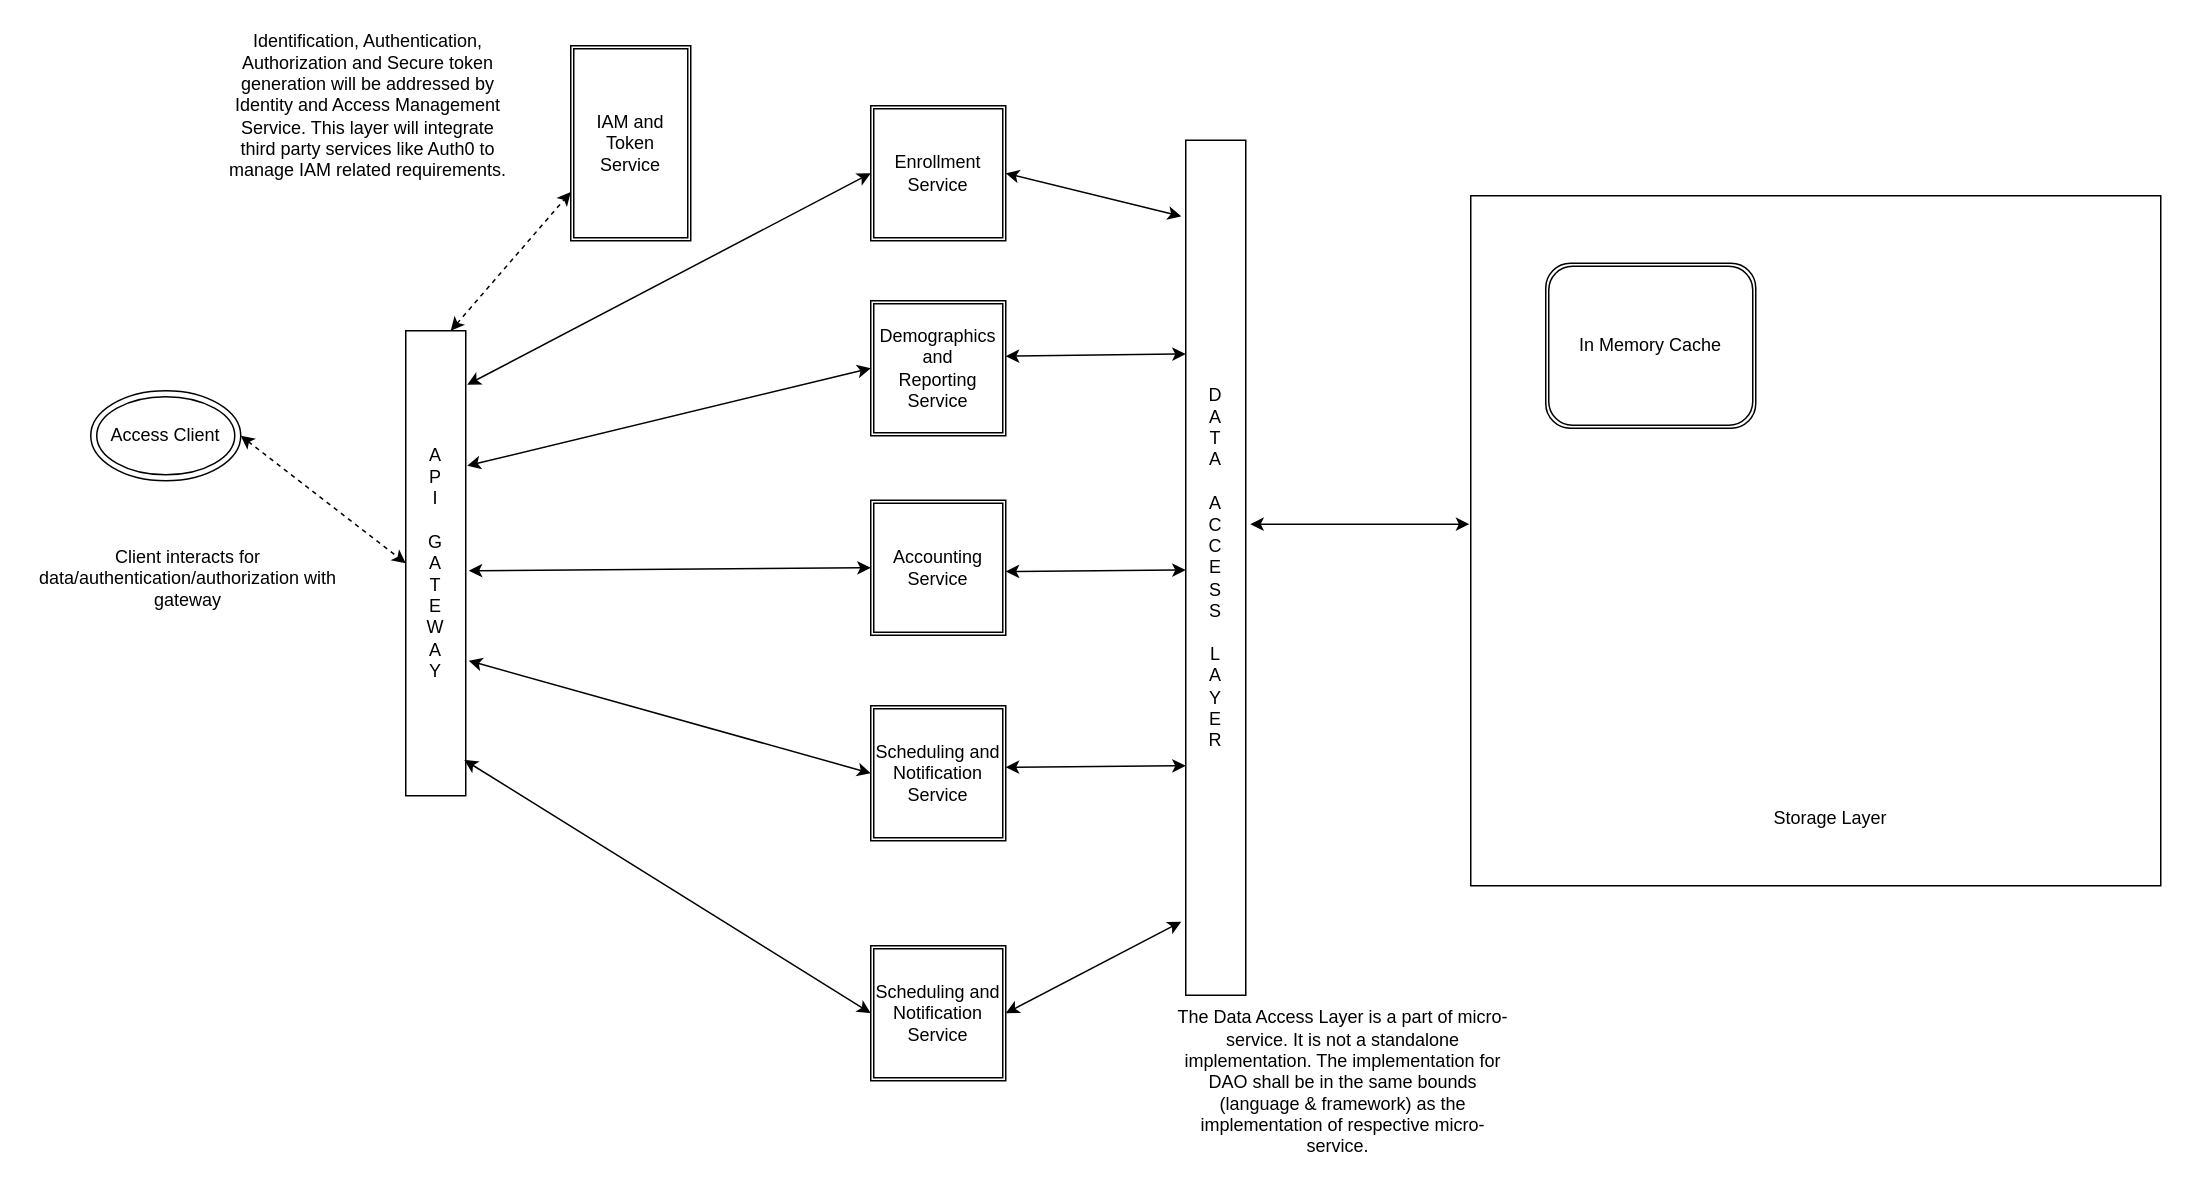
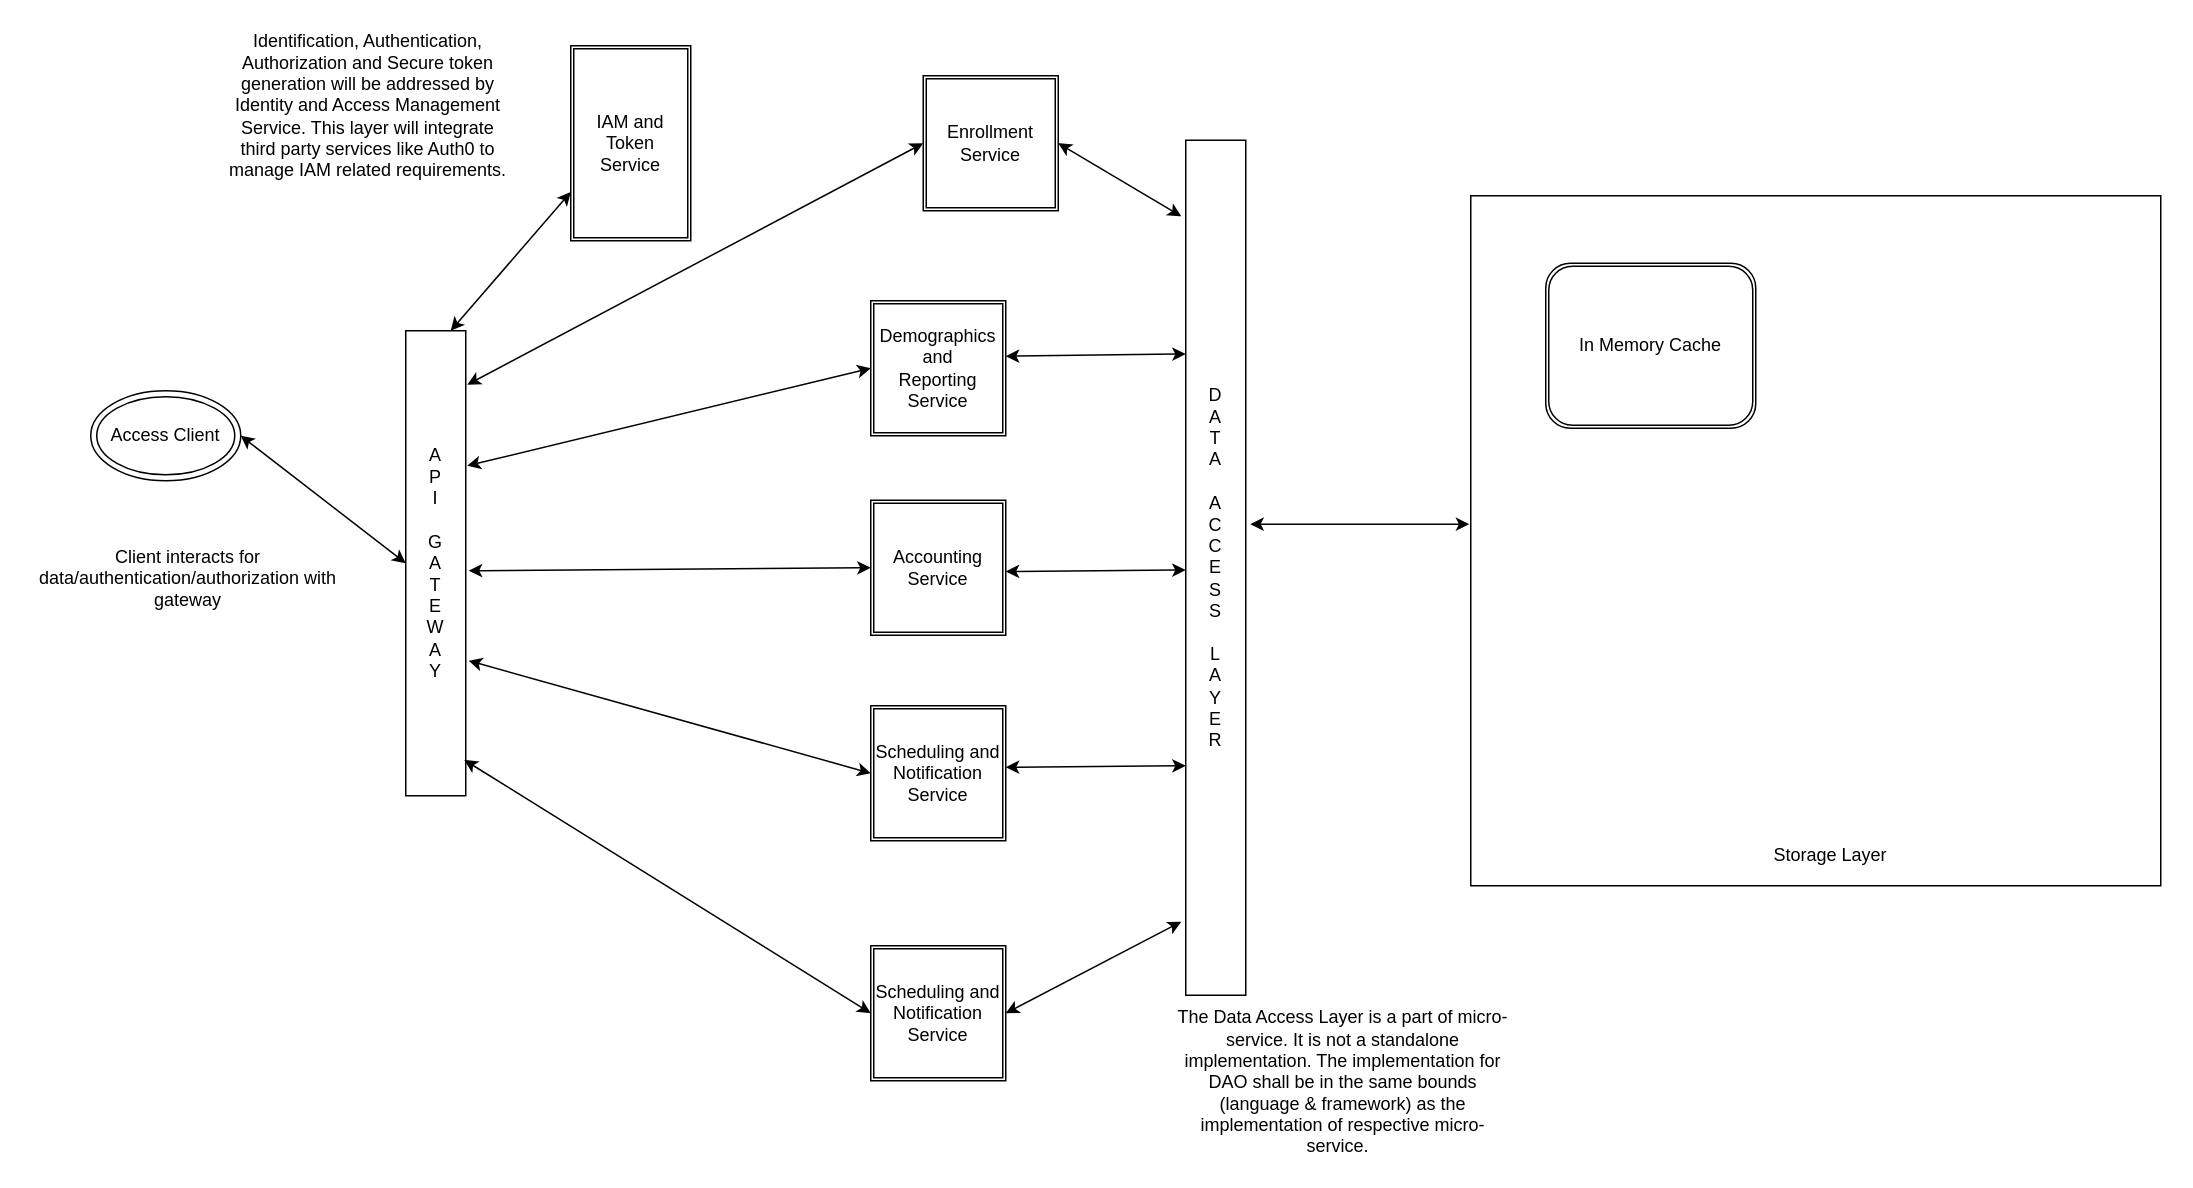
  <mxCell id="0" />
  <mxCell id="1" parent="0" />
  <mxCell id="2" value="A&lt;br&gt;P&lt;br&gt;I&lt;br&gt;&lt;br&gt;G&lt;br&gt;A&lt;br&gt;T&lt;br&gt;E&lt;br&gt;W&lt;br&gt;A&lt;br&gt;Y" style="rounded=0;whiteSpace=wrap;html=1;" vertex="1" parent="1"><mxGeometry x="270" y="220" width="40" height="310" as="geometry" /></mxCell>
  <mxCell id="3" value="IAM and Token Service" style="shape=ext;double=1;whiteSpace=wrap;html=1;aspect=fixed;" vertex="1" parent="1"><mxGeometry x="380" y="30" width="80" height="130" as="geometry" /></mxCell>
  <mxCell id="4" value="Access Client&lt;br&gt;" style="ellipse;shape=doubleEllipse;whiteSpace=wrap;html=1;" vertex="1" parent="1"><mxGeometry x="60" y="260" width="100" height="60" as="geometry" /></mxCell>
- <mxCell id="5" value="" style="endArrow=classic;startArrow=classic;html=1;exitX=1;exitY=0.5;exitDx=0;exitDy=0;entryX=0;entryY=0.5;entryDx=0;entryDy=0;dashed=1;" edge="1" parent="1" source="4" target="2"><mxGeometry width="50" height="50" relative="1" as="geometry"><mxPoint x="170" y="390" as="sourcePoint" /><mxPoint x="220" y="340" as="targetPoint" /></mxGeometry></mxCell>
+ <mxCell id="5" value="" style="endArrow=classic;startArrow=classic;html=1;exitX=1;exitY=0.5;exitDx=0;exitDy=0;entryX=0;entryY=0.5;entryDx=0;entryDy=0;" edge="1" parent="1" source="4" target="2"><mxGeometry width="50" height="50" relative="1" as="geometry"><mxPoint x="170" y="390" as="sourcePoint" /><mxPoint x="220" y="340" as="targetPoint" /></mxGeometry></mxCell>
  <mxCell id="6" value="Client interacts for data/authentication/authorization with gateway" style="text;html=1;strokeColor=none;fillColor=none;align=center;verticalAlign=middle;whiteSpace=wrap;overflow=hidden;" vertex="1" parent="1"><mxGeometry y="345" width="210" height="80" as="geometry" x="20" /></mxCell>
- <mxCell id="7" value="Enrollment Service" style="shape=ext;double=1;whiteSpace=wrap;html=1;aspect=fixed;" vertex="1" parent="1"><mxGeometry x="580" y="70" width="90" height="90" as="geometry" /></mxCell>
+ <mxCell id="7" value="Enrollment Service" style="shape=ext;double=1;whiteSpace=wrap;html=1;aspect=fixed;" vertex="1" parent="1"><mxGeometry x="615" y="50" width="90" height="90" as="geometry" /></mxCell>
  <mxCell id="8" value="Demographics and &lt;br&gt;Reporting Service&lt;br&gt;" style="shape=ext;double=1;whiteSpace=wrap;html=1;aspect=fixed;" vertex="1" parent="1"><mxGeometry x="580" y="200" width="90" height="90" as="geometry" /></mxCell>
  <mxCell id="9" value="Accounting&lt;br&gt;Service&lt;br&gt;" style="shape=ext;double=1;whiteSpace=wrap;html=1;aspect=fixed;" vertex="1" parent="1"><mxGeometry x="580" y="333" width="90" height="90" as="geometry" /></mxCell>
  <mxCell id="10" value="Scheduling and Notification&lt;br&gt;Service&lt;br&gt;" style="shape=ext;double=1;whiteSpace=wrap;html=1;aspect=fixed;" vertex="1" parent="1"><mxGeometry x="580" y="470" width="90" height="90" as="geometry" /></mxCell>
- <mxCell id="11" value="" style="endArrow=classic;startArrow=classic;html=1;exitX=0.75;exitY=0;exitDx=0;exitDy=0;entryX=0;entryY=0.75;entryDx=0;entryDy=0;dashed=1;" edge="1" parent="1" source="2" target="3"><mxGeometry width="50" height="50" relative="1" as="geometry"><mxPoint x="330" y="210" as="sourcePoint" /><mxPoint x="380" y="160" as="targetPoint" /></mxGeometry></mxCell>
+ <mxCell id="11" value="" style="endArrow=classic;startArrow=classic;html=1;exitX=0.75;exitY=0;exitDx=0;exitDy=0;entryX=0;entryY=0.75;entryDx=0;entryDy=0;" edge="1" parent="1" source="2" target="3"><mxGeometry width="50" height="50" relative="1" as="geometry"><mxPoint x="330" y="210" as="sourcePoint" /><mxPoint x="380" y="160" as="targetPoint" /></mxGeometry></mxCell>
  <mxCell id="12" value="" style="endArrow=classic;startArrow=classic;html=1;entryX=0;entryY=0.5;entryDx=0;entryDy=0;exitX=1.025;exitY=0.116;exitDx=0;exitDy=0;exitPerimeter=0;" edge="1" parent="1" source="2" target="7"><mxGeometry width="50" height="50" relative="1" as="geometry"><mxPoint x="340" y="280" as="sourcePoint" /><mxPoint x="390" y="230" as="targetPoint" /></mxGeometry></mxCell>
  <mxCell id="13" value="" style="endArrow=classic;startArrow=classic;html=1;entryX=0;entryY=0.5;entryDx=0;entryDy=0;" edge="1" parent="1" target="8"><mxGeometry width="50" height="50" relative="1" as="geometry"><mxPoint x="311" y="310" as="sourcePoint" /><mxPoint x="590" y="205" as="targetPoint" /></mxGeometry></mxCell>
  <mxCell id="14" value="" style="endArrow=classic;startArrow=classic;html=1;entryX=0;entryY=0.5;entryDx=0;entryDy=0;" edge="1" parent="1" target="9"><mxGeometry width="50" height="50" relative="1" as="geometry"><mxPoint x="312" y="380" as="sourcePoint" /><mxPoint x="600" y="215" as="targetPoint" /></mxGeometry></mxCell>
  <mxCell id="15" value="" style="endArrow=classic;startArrow=classic;html=1;entryX=0;entryY=0.5;entryDx=0;entryDy=0;" edge="1" parent="1" target="10"><mxGeometry width="50" height="50" relative="1" as="geometry"><mxPoint x="312" y="440" as="sourcePoint" /><mxPoint x="610" y="225" as="targetPoint" /></mxGeometry></mxCell>
  <mxCell id="16" value="Scheduling and Notification&lt;br&gt;Service&lt;br&gt;" style="shape=ext;double=1;whiteSpace=wrap;html=1;aspect=fixed;" vertex="1" parent="1"><mxGeometry x="580" y="630" width="90" height="90" as="geometry" /></mxCell>
  <mxCell id="17" value="" style="endArrow=classic;startArrow=classic;html=1;entryX=0;entryY=0.5;entryDx=0;entryDy=0;exitX=0.975;exitY=0.923;exitDx=0;exitDy=0;exitPerimeter=0;" edge="1" parent="1" source="2" target="16"><mxGeometry width="50" height="50" relative="1" as="geometry"><mxPoint x="319" y="400" as="sourcePoint" /><mxPoint x="590" y="525" as="targetPoint" /></mxGeometry></mxCell>
  <mxCell id="18" value="D&lt;br&gt;A&lt;br&gt;T&lt;br&gt;A&lt;br&gt;&lt;br&gt;A&lt;br&gt;C&lt;br&gt;C&lt;br&gt;E&lt;br&gt;S&lt;br&gt;S&lt;br&gt;&lt;br&gt;L&lt;br&gt;A&lt;br&gt;Y&lt;br&gt;E&lt;br&gt;R" style="rounded=0;whiteSpace=wrap;html=1;" vertex="1" parent="1"><mxGeometry x="790" y="93" width="40" height="570" as="geometry" /></mxCell>
  <mxCell id="19" value="" style="endArrow=classic;startArrow=classic;html=1;exitX=1;exitY=0.5;exitDx=0;exitDy=0;entryX=-0.075;entryY=0.089;entryDx=0;entryDy=0;entryPerimeter=0;" edge="1" parent="1" source="7" target="18"><mxGeometry width="50" height="50" relative="1" as="geometry"><mxPoint x="700" y="378" as="sourcePoint" /><mxPoint x="750" y="328" as="targetPoint" /></mxGeometry></mxCell>
  <mxCell id="20" value="" style="endArrow=classic;startArrow=classic;html=1;exitX=1;exitY=0.411;exitDx=0;exitDy=0;entryX=0;entryY=0.25;entryDx=0;entryDy=0;exitPerimeter=0;" edge="1" parent="1" source="8" target="18"><mxGeometry width="50" height="50" relative="1" as="geometry"><mxPoint x="680" y="125" as="sourcePoint" /><mxPoint x="797" y="192" as="targetPoint" /></mxGeometry></mxCell>
  <mxCell id="21" value="" style="endArrow=classic;startArrow=classic;html=1;exitX=1;exitY=0.411;exitDx=0;exitDy=0;entryX=0;entryY=0.25;entryDx=0;entryDy=0;exitPerimeter=0;" edge="1" parent="1"><mxGeometry width="50" height="50" relative="1" as="geometry"><mxPoint x="670" y="380.5" as="sourcePoint" /><mxPoint x="790" y="379.5" as="targetPoint" /></mxGeometry></mxCell>
  <mxCell id="22" value="" style="endArrow=classic;startArrow=classic;html=1;exitX=1;exitY=0.411;exitDx=0;exitDy=0;entryX=0;entryY=0.25;entryDx=0;entryDy=0;exitPerimeter=0;" edge="1" parent="1"><mxGeometry width="50" height="50" relative="1" as="geometry"><mxPoint x="670" y="511" as="sourcePoint" /><mxPoint x="790" y="510" as="targetPoint" /></mxGeometry></mxCell>
  <mxCell id="23" value="" style="endArrow=classic;startArrow=classic;html=1;exitX=1;exitY=0.5;exitDx=0;exitDy=0;entryX=-0.075;entryY=0.914;entryDx=0;entryDy=0;entryPerimeter=0;" edge="1" parent="1" source="16" target="18"><mxGeometry width="50" height="50" relative="1" as="geometry"><mxPoint x="700" y="690" as="sourcePoint" /><mxPoint x="750" y="640" as="targetPoint" /></mxGeometry></mxCell>
  <mxCell id="24" value="" style="endArrow=classic;startArrow=classic;html=1;entryX=-0.002;entryY=0.476;entryDx=0;entryDy=0;entryPerimeter=0;exitX=1.075;exitY=0.449;exitDx=0;exitDy=0;exitPerimeter=0;" edge="1" parent="1" source="18" target="26"><mxGeometry width="50" height="50" relative="1" as="geometry"><mxPoint x="860" y="350" as="sourcePoint" /><mxPoint x="910" y="300" as="targetPoint" /></mxGeometry></mxCell>
  <mxCell id="25" value="" style="group" vertex="1" connectable="0" parent="1"><mxGeometry x="980" y="130" width="460" height="460" as="geometry" /></mxCell>
  <mxCell id="26" value="" style="whiteSpace=wrap;html=1;aspect=fixed;" vertex="1" parent="25"><mxGeometry width="460" height="460" as="geometry" /></mxCell>
  <mxCell id="27" value="In Memory Cache" style="shape=ext;double=1;rounded=1;whiteSpace=wrap;html=1;" vertex="1" parent="25"><mxGeometry x="50" y="45" width="140" height="110" as="geometry" /></mxCell>
- <mxCell id="28" value="Storage Layer" style="text;html=1;strokeColor=none;fillColor=none;align=center;verticalAlign=middle;whiteSpace=wrap;overflow=hidden;" vertex="1" parent="25"><mxGeometry x="200" y="405" width="80" height="20" as="geometry" /></mxCell>
+ <mxCell id="28" value="Storage Layer" style="text;html=1;strokeColor=none;fillColor=none;align=center;verticalAlign=middle;whiteSpace=wrap;overflow=hidden;" vertex="1" parent="25"><mxGeometry x="200" y="430" width="80" height="20" as="geometry" /></mxCell>
  <mxCell id="29" value="The Data Access Layer is a part of micro-service. It is not a standalone implementation. The implementation for DAO shall be in the same bounds (language &amp;amp; framework) as the implementation of respective micro-service.&amp;nbsp;&amp;nbsp;" style="text;html=1;strokeColor=none;fillColor=none;align=center;verticalAlign=middle;whiteSpace=wrap;rounded=0;" vertex="1" parent="1"><mxGeometry x="780" y="672" width="230" height="98" as="geometry" /></mxCell>
  <mxCell id="30" value="Identification, Authentication, Authorization and Secure token generation will be addressed by Identity and Access Management Service. This layer will integrate third party services like Auth0 to manage IAM related requirements." style="text;html=1;strokeColor=none;fillColor=none;align=center;verticalAlign=middle;whiteSpace=wrap;rounded=0;" vertex="1" parent="1"><mxGeometry x="150" y="20" width="190" height="100" as="geometry" /></mxCell>
